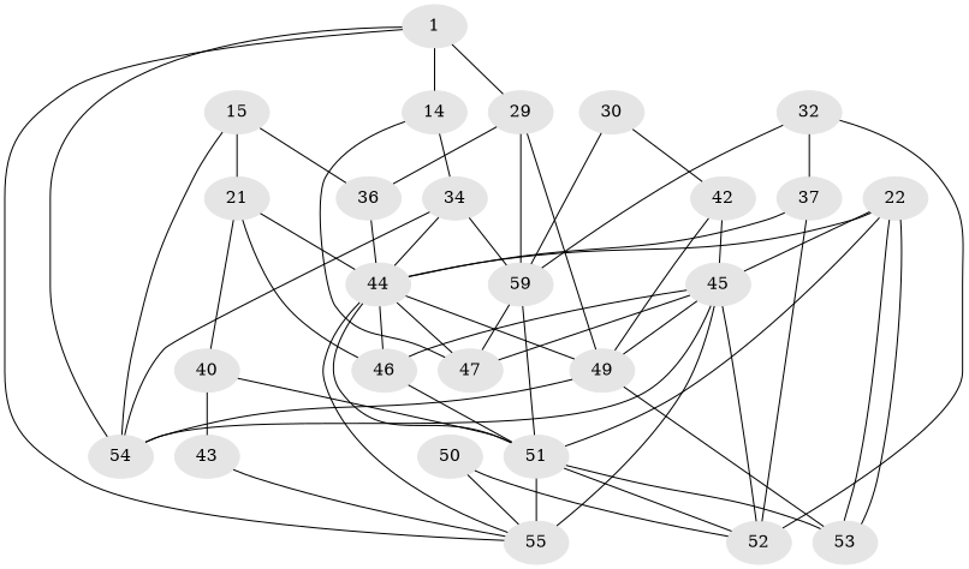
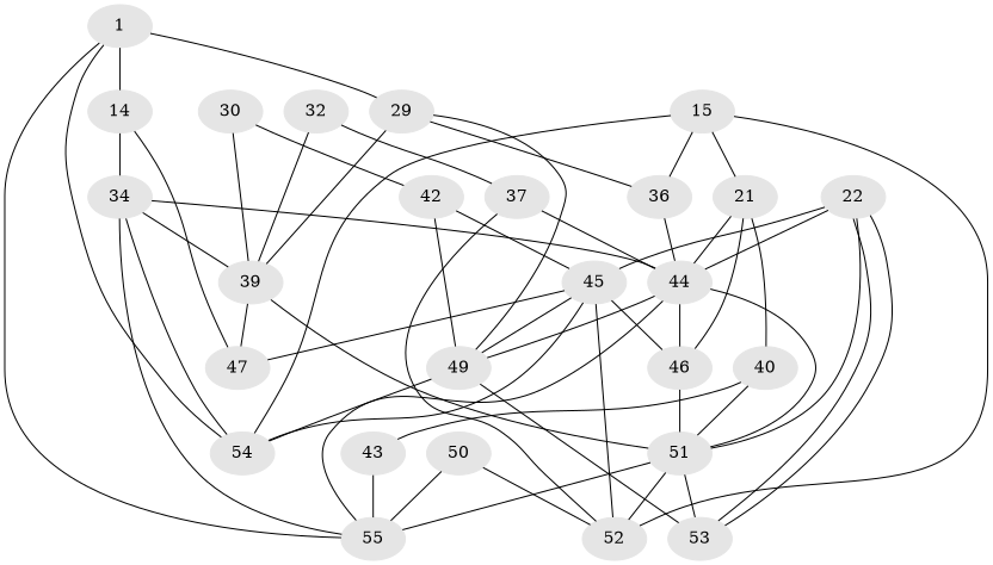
  graph {
    node [color=gray90 style=filled]
    14 [super="+11"]
    34
    47
    1
    n5 [label=29 super="+18"]
    54 [super="+13"]
    55 [super="+41+28"]
    36
-   39 [super="+26" label=59]
+   39 [super="+26"]
    49 [super="+31+33"]
    44 [super="+2+5+27"]
    21 [super="+10"]
    40
    46 [super="+24"]
    15
    52 [super="+29"]
    51 [super="+48+23"]
    43
    22 [super="+19"]
    45 [super="+35"]
    53
    30 [super="+3"]
    42
    32
    37
    50
    14 -- 34 [weight=2]
    14 -- 47
    34 -- 54
    34 -- 39
    34 -- 44
    1 -- 14
    1 -- n5 [weight=2]
    1 -- 54
    1 -- 55
    n5 -- 36
    n5 -- 39 [weight=2]
    n5 -- 49
    36 -- 44 [weight=2]
    39 -- 47
    39 -- 51
    49 -- 54
    49 -- 53 [weight=2]
-   44 -- 47
    44 -- 55
    44 -- 49 [weight=2]
    44 -- 46
    44 -- 51
    21 -- 44 [weight=3]
    21 -- 40
    21 -- 46 [weight=2]
    40 -- 51
    40 -- 43
    46 -- 51 [weight=2]
    15 -- 54
    15 -- 36
    15 -- 21
-   32 -- 52
+   15 -- 52
    51 -- 55 [weight=3]
    51 -- 52 [weight=2]
    51 -- 53
    43 -- 55
    22 -- 44
    22 -- 51
    22 -- 45 [weight=2]
    22 -- 53
    22 -- 53
    45 -- 47
    45 -- 54
-   45 -- 55 [weight=2]
+   34 -- 55 [weight=2]
    45 -- 49
    45 -- 46 [weight=2]
    45 -- 52 [weight=4]
    30 -- 39 [weight=2]
    30 -- 42
    42 -- 49
    42 -- 45
    32 -- 39
    32 -- 37
    37 -- 44
    37 -- 52
    50 -- 55
    50 -- 52
  }
